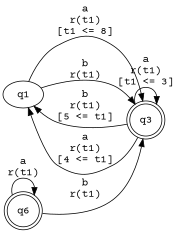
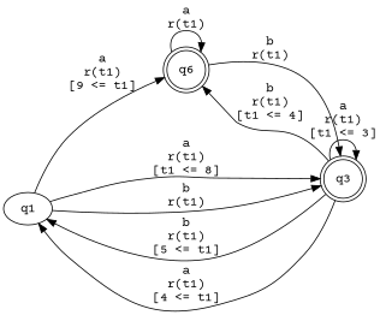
  digraph {
    fontname="Courier Prime"
    rankdir=LR
    node [fontname="Courier Prime" shape=doublecircle]
    edge [fontname="Courier Prime"]
    n1 [label=q1 shape=""]
    n2 [label=q6]
    n3 [label=q3]
+   n1 -> n2 [label="a\nr(t1)\n[9 <= t1]"]
    n1 -> n3 [label="a\nr(t1)\n[t1 <= 8]"]
    n1 -> n3 [label="b\nr(t1)\n"]
    n2 -> n2 [label="a\nr(t1)\n"]
    n2 -> n3 [label="b\nr(t1)\n"]
    n3 -> n1 [label="b\nr(t1)\n[5 <= t1]"]
    n3 -> n1 [label="a\nr(t1)\n[4 <= t1]"]
+   n3 -> n2 [label="b\nr(t1)\n[t1 <= 4]"]
    n3 -> n3 [label="a\nr(t1)\n[t1 <= 3]"]
  }
